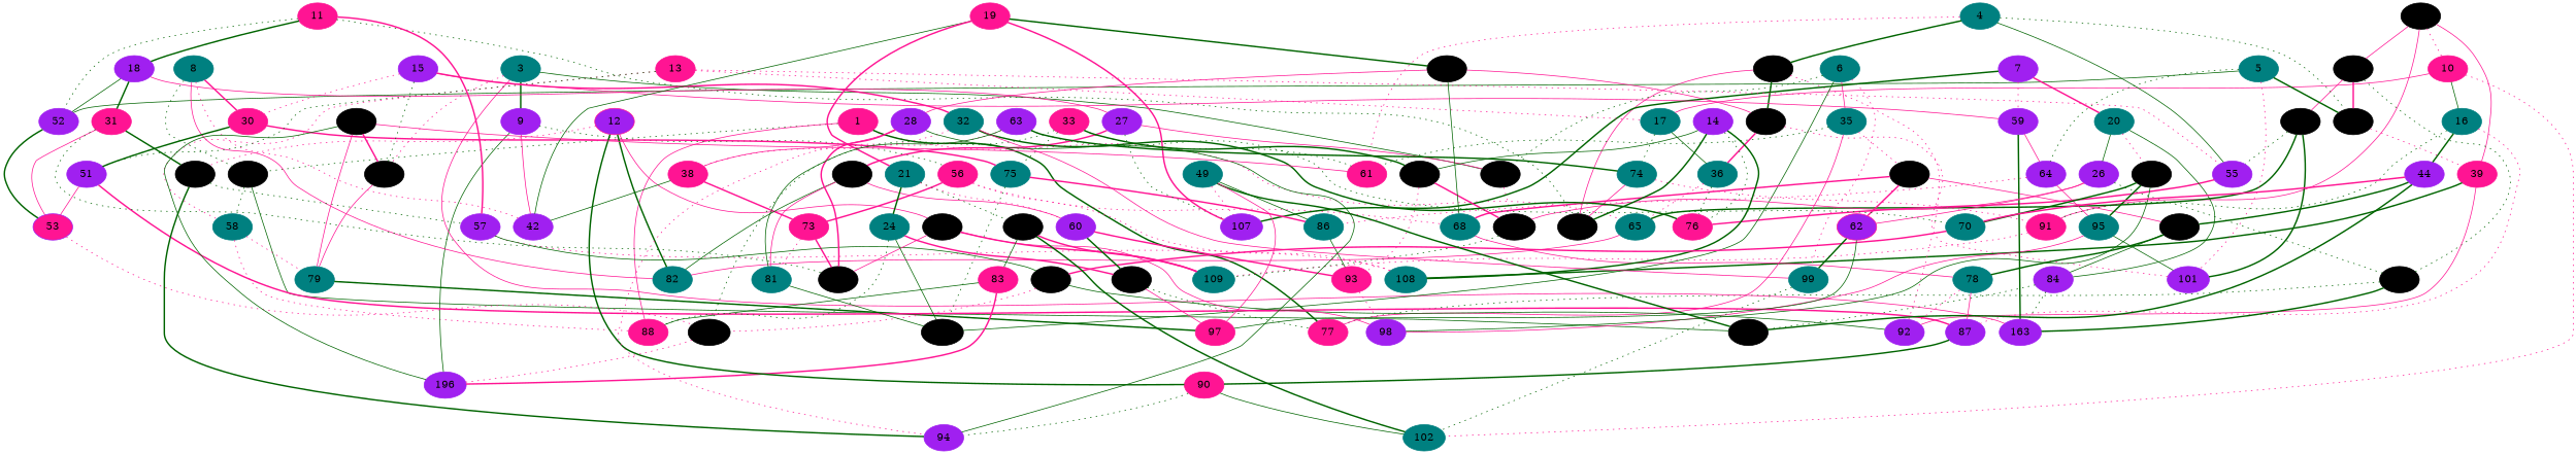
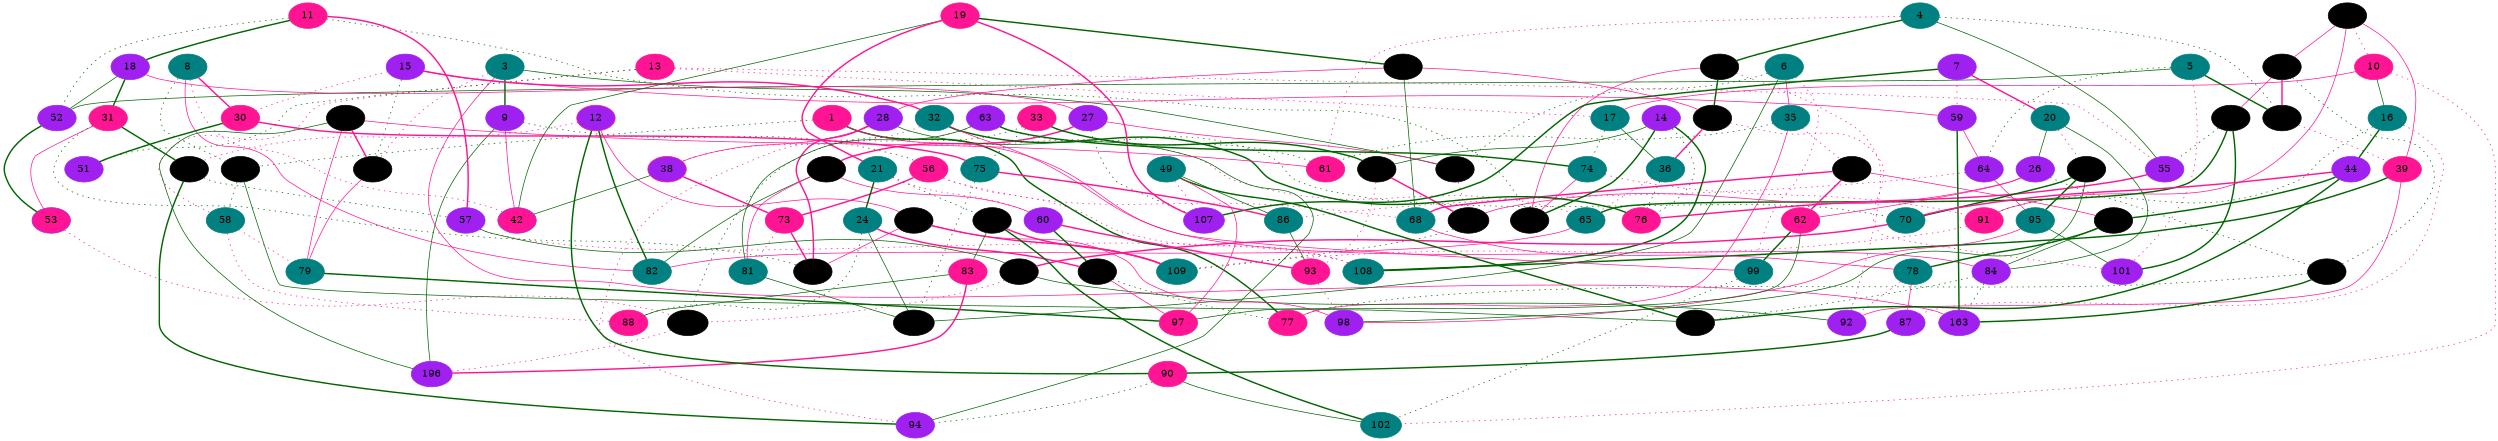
  graph {
    node [color=teal style=filled]
    edge [color=deeppink style=dotted]
    1 [color=deeppink]
    48 [color=black]
    65
    77 [color=deeppink]
    88 [color=deeppink]
    58
    96 [color=black]
    82
    2 [color=black]
    10 [color=deeppink]
    25 [color=black]
    39 [color=deeppink]
    91 [color=deeppink]
    16
    17
    102
    29 [color=black]
    46 [color=black]
    72 [color=black]
    108
    92 [color=purple]
    109
    9 [color=purple]
    3
    67 [color=black]
    69 [color=black]
    n27 [color=purple label=163]
-   42 [color=purple]
+   42 [color=purple fillcolor=deeppink]
    56 [color=deeppink]
    n30 [color=purple label=196]
    79
    100 [color=black]
    23 [color=black]
    4
    55 [color=purple]
    61 [color=deeppink]
    85 [color=black]
    34 [color=black]
    76 [color=deeppink]
    5
    52 [color=purple]
    64 [color=purple]
    101 [color=purple]
    53 [color=purple fillcolor=deeppink]
    95
    86
    6
    35
    99
    105 [color=black]
    54 [color=black]
    7 [color=purple]
    20
    59 [color=purple]
    107 [color=purple]
    26 [color=purple]
    41 [color=black]
    84 [color=purple]
    83 [color=deeppink]
    8
    30 [color=deeppink]
    51 [color=purple]
    75
    68
    73 [color=deeppink]
    44 [color=purple]
    87 [color=purple]
    36
    74
    11 [color=deeppink]
    18 [color=purple]
    57 [color=purple]
    27 [color=purple]
    31 [color=deeppink]
    80 [color=black]
    12 [color=deeppink fillcolor=purple]
    40 [color=black]
    45 [color=black]
    90 [color=deeppink]
    94 [color=purple]
    89 [color=black]
    98 [color=purple]
    13 [color=deeppink]
    14 [color=purple]
    47 [color=black]
    93 [color=deeppink]
    15 [color=purple]
    32
-   38 [color=deeppink]
+   38 [color=deeppink fillcolor=purple]
    70
    66 [color=black]
    37 [color=black]
    19 [color=deeppink]
    21
    22 [color=black]
    24
    43 [color=black]
    60 [color=purple]
    28 [color=purple]
-   62 [color=deeppink fillcolor=purple]
+   62 [color=deeppink]
    71 [color=black]
    78
    97 [color=deeppink]
    81
    104 [color=black]
    33 [color=deeppink]
    49
    50 [color=black]
    63 [color=purple]
    1 -- 48 [color=darkgreen]
    1 -- 65
    1 -- 77 [color=darkgreen style=bold]
-   1 -- 88 [style=solid]
+   1 -- 84 [style=solid]
    48 -- 58 [color=darkgreen]
    48 -- 96 [color=darkgreen style=solid]
    65 -- 82 [style=solid]
    58 -- 88
    58 -- 79
    2 -- 10
    2 -- 25 [style=solid]
    2 -- 39 [style=solid]
    2 -- 91 [style=solid]
    10 -- 16 [color=darkgreen style=solid]
    10 -- 17 [style=solid]
    10 -- 102
    25 -- 29 [style=bold]
    25 -- 46 [style=solid]
    25 -- 72 [color=darkgreen]
    39 -- 108 [color=darkgreen style=bold]
    39 -- 92 [style=solid]
    91 -- 109
    16 -- 91 [color=darkgreen]
    16 -- 44 [color=darkgreen style=bold]
    16 -- 87
    17 -- 36 [color=darkgreen style=solid]
    17 -- 74 [color=darkgreen]
    29 -- 39
    46 -- 65 [color=darkgreen style=bold]
    46 -- 55 [color=darkgreen]
    46 -- 101 [color=darkgreen style=bold]
    72 -- 77 [color=darkgreen]
    72 -- n27 [color=darkgreen style=bold]
    9 -- 42 [style=solid]
    9 -- 56 [color=darkgreen]
    9 -- n30 [color=darkgreen style=solid]
    3 -- 9 [color=darkgreen style=bold]
    3 -- 67
    3 -- 69 [color=darkgreen style=solid]
    3 -- n27 [style=solid]
    67 -- 79 [style=solid]
    69 -- 100
    56 -- 108
    56 -- 68
    56 -- 73 [style=bold]
    79 -- 97 [color=darkgreen style=bold]
    100 -- 109 [color=darkgreen]
    23 -- 92
    23 -- 85 [style=solid]
    23 -- 34 [color=darkgreen style=bold]
    4 -- 29 [color=darkgreen]
    4 -- 23 [color=darkgreen style=bold]
    4 -- 55 [color=darkgreen style=solid]
    4 -- 61
    55 -- 76 [style=bold]
    34 -- 101
    34 -- 36 [style=bold]
    5 -- 29 [color=darkgreen style=bold]
    5 -- 52 [color=darkgreen style=solid]
    5 -- 64 [color=darkgreen]
    5 -- 101
    52 -- 53 [color=darkgreen style=bold]
    64 -- 95 [style=solid]
    64 -- 86
    53 -- 104
    95 -- 101 [color=darkgreen style=solid]
    95 -- 98 [style=solid]
    86 -- 93 [color=darkgreen style=solid]
    6 -- 69 [color=darkgreen]
    6 -- 35 [style=solid]
    6 -- 99
    6 -- 105 [color=darkgreen style=solid]
    35 -- 77 [style=solid]
    35 -- 61 [color=darkgreen]
    35 -- 54
    99 -- 102 [color=darkgreen]
    54 -- 68 [style=bold]
    54 -- 66 [style=solid]
    54 -- 62 [style=bold]
    7 -- 20 [style=bold]
    7 -- 59
    7 -- 107 [color=darkgreen style=bold]
    20 -- 26 [color=darkgreen style=solid]
    20 -- 41
    20 -- 84 [color=darkgreen style=solid]
    59 -- n27 [color=darkgreen style=bold]
    59 -- 64 [style=solid]
    26 -- 72 [color=darkgreen]
    26 -- 100 [style=solid]
    26 -- 62 [style=solid]
    41 -- 95 [color=darkgreen style=bold]
    41 -- 98 [color=darkgreen style=solid]
    41 -- 70 [color=darkgreen style=bold]
    84 -- 96 [color=darkgreen]
    84 -- n27 [color=darkgreen]
    83 -- 88 [color=darkgreen style=solid]
    83 -- n30 [style=bold]
    8 -- 48 [color=darkgreen]
    8 -- 82 [style=solid]
    8 -- 42
    8 -- 30 [style=bold]
    30 -- 51 [color=darkgreen style=bold]
    30 -- 75 [style=bold]
-   51 -- 53 [style=solid]
-   51 -- 87 [style=bold]
    75 -- 86 [style=bold]
    75 -- 105 [color=darkgreen]
    68 -- 78 [style=solid]
    73 -- 89 [style=bold]
    73 -- 81
    44 -- 96 [color=darkgreen style=bold]
    44 -- 70 [style=bold]
    44 -- 66 [color=darkgreen style=bold]
    87 -- 90 [color=darkgreen style=bold]
    36 -- 65
    36 -- 76 [color=darkgreen]
    74 -- 91
    74 -- 85 [style=solid]
    11 -- 85 [color=darkgreen]
    11 -- 52 [color=darkgreen]
    11 -- 18 [color=darkgreen style=bold]
    11 -- 57 [style=bold]
    18 -- 52 [color=darkgreen style=solid]
    18 -- 27 [style=solid]
    18 -- 31 [color=darkgreen style=bold]
    57 -- 108
    57 -- 80 [color=darkgreen style=solid]
    27 -- 69 [style=solid]
    27 -- 107 [color=darkgreen]
    27 -- 37 [style=bold]
    31 -- 53 [style=solid]
    31 -- 40 [color=darkgreen style=bold]
    31 -- 89 [color=darkgreen]
    80 -- 92 [color=darkgreen style=solid]
    80 -- 104
    12 -- 82 [color=darkgreen style=bold]
    12 -- 40
    12 -- 45 [style=solid]
    12 -- 90 [color=darkgreen style=bold]
    40 -- 57 [color=darkgreen]
    40 -- 94 [color=darkgreen style=bold]
    45 -- 109 [style=bold]
    45 -- 89 [style=solid]
    45 -- 98 [style=solid]
    90 -- 102 [color=darkgreen style=solid]
    90 -- 94 [color=darkgreen]
    13 -- 58
    13 -- 17
    13 -- 55
    13 -- 51 [color=darkgreen]
    14 -- 108 [color=darkgreen style=bold]
    14 -- 85 [color=darkgreen style=bold]
    14 -- 76 [color=darkgreen]
    14 -- 47 [color=darkgreen style=solid]
    47 -- 100 [style=bold]
    47 -- 93
    93 -- 98
    15 -- 67 [color=darkgreen]
    15 -- 59 [style=solid]
    15 -- 30
    15 -- 32 [style=bold]
    32 -- 76 [color=darkgreen style=bold]
    32 -- 99 [style=solid]
    32 -- 38
    38 -- 42 [color=darkgreen style=solid]
    38 -- 73 [style=bold]
    70 -- 80 [style=bold]
    66 -- 84 [color=darkgreen style=solid]
    66 -- 78 [color=darkgreen style=bold]
    37 -- 82 [color=darkgreen style=solid]
    37 -- 60 [style=solid]
    37 -- 81 [style=solid]
    19 -- 42 [color=darkgreen style=solid]
    19 -- 107 [style=bold]
    19 -- 21 [style=bold]
    19 -- 22 [color=darkgreen style=bold]
    21 -- 24 [color=darkgreen style=bold]
    21 -- 43 [color=darkgreen]
    21 -- 60
    22 -- 34 [style=solid]
    22 -- 68 [color=darkgreen style=solid]
    22 -- 28 [style=solid]
    24 -- 88 [color=darkgreen]
    24 -- 105 [color=darkgreen style=solid]
    24 -- 71 [style=bold]
    43 -- 102 [color=darkgreen style=bold]
    43 -- 109 [style=bold]
    43 -- 83 [color=darkgreen style=solid]
    60 -- 93 [style=bold]
    60 -- 71 [color=darkgreen style=bold]
    28 -- 94 [color=darkgreen style=solid]
    28 -- 89 [style=bold]
    28 -- 38 [style=solid]
    62 -- 99 [color=darkgreen style=bold]
    62 -- 97 [color=darkgreen style=solid]
    71 -- 77 [color=darkgreen]
    71 -- 97 [style=solid]
    78 -- 92
    78 -- 87 [style=solid]
    81 -- 105 [color=darkgreen style=solid]
    104 -- n30
    33 -- 61 [color=darkgreen]
    33 -- 75 [color=darkgreen]
    33 -- 47 [color=darkgreen style=bold]
    33 -- 104 [color=darkgreen]
    49 -- 96 [color=darkgreen style=bold]
    49 -- 86 [color=darkgreen style=solid]
    49 -- 107
    49 -- 97 [style=solid]
    50 -- 67 [style=bold]
    50 -- n30 [color=darkgreen style=solid]
    50 -- 79 [style=solid]
    50 -- 61 [style=solid]
    63 -- 74 [color=darkgreen style=bold]
    63 -- 94
    63 -- 70 [color=darkgreen]
    63 -- 81 [color=darkgreen style=solid]
  }
